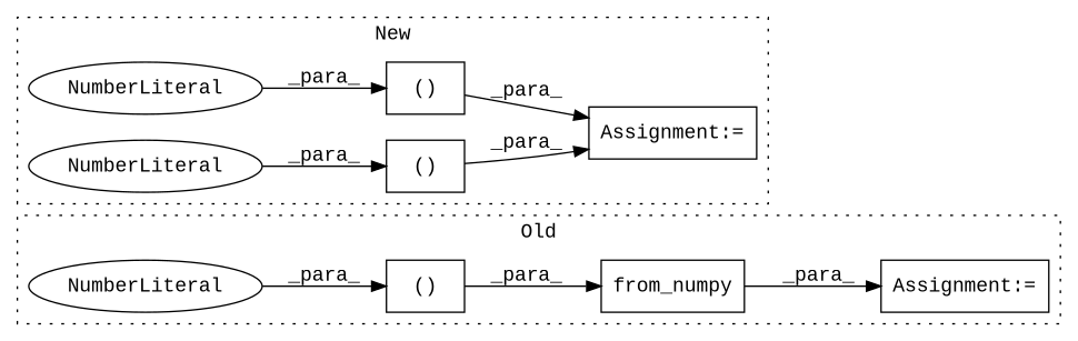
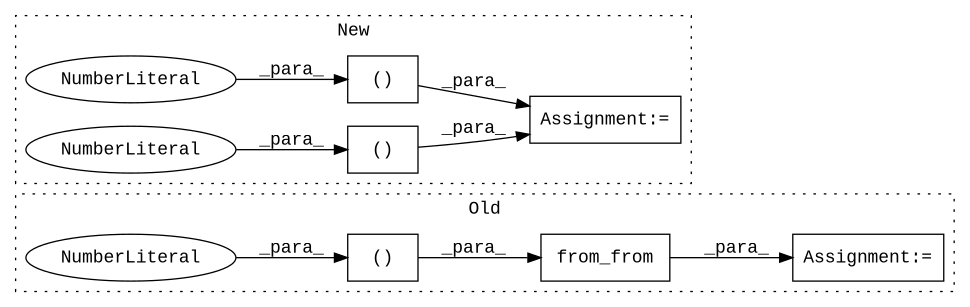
  digraph {
    rankdir=LR
    fontname="Liberation Mono"
    node [a=106 l=1 s=6731 shape=box fontname="Liberation Mono"]
    edge [fontname="Liberation Mono"]
-   n1 [a=32 l="11,1" label=from_numpy s="7310,7357"]
+   n1 [a=32 l="11,1" label=from_from s="7310,7357"]
    n2 [a=7 label="Assignment:=" s=7302]
    n3 [l=17 label="()" s=7338]
    n4 [a=34 l=3 label=NumberLiteral s=7352 shape=ellipse]
    n5 [l=30 label="()"]
    n6 [a=7 l="76,2" label="Assignment:=" s="6588,6801"]
    n7 [a=34 l=2 label=NumberLiteral shape=ellipse]
    n8 [l=26 label="()" s=6698]
    n9 [a=34 label=NumberLiteral s=6698 shape=ellipse]
    subgraph cluster_1 {
      label=Old
      style=dotted
      n1
      n2
      n3
      n4
    }
    subgraph cluster_2 {
      label=New
      style=dotted
      n5
      n6
      n7
      n8
      n9
    }
    n1 -> n2 [label=_para_]
    n3 -> n1 [label=_para_]
    n4 -> n3 [label=_para_]
    n5 -> n6 [label=_para_]
    n7 -> n5 [label=_para_]
    n8 -> n6 [label=_para_]
    n9 -> n8 [label=_para_]
  }
